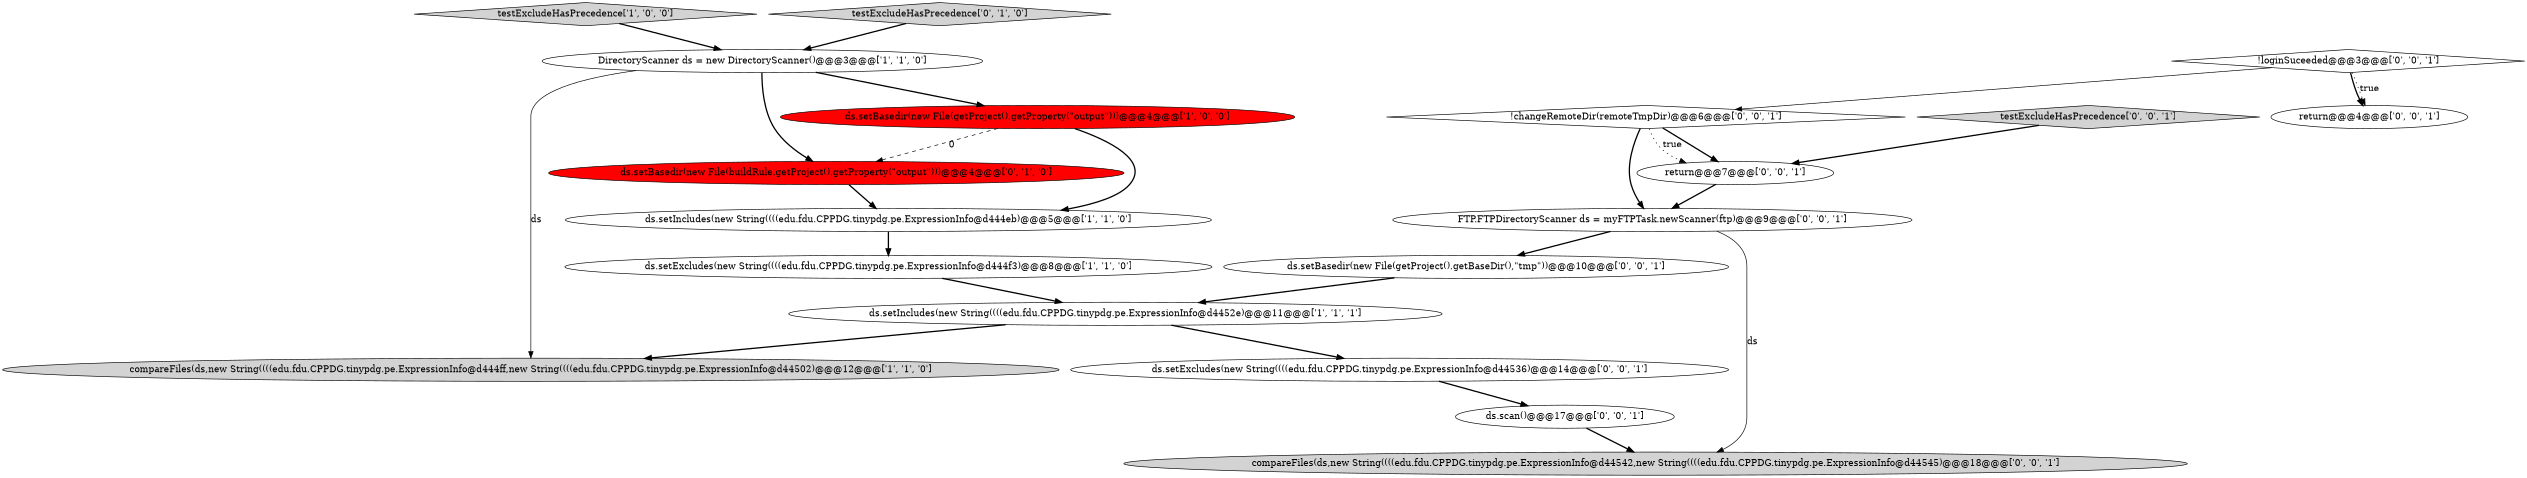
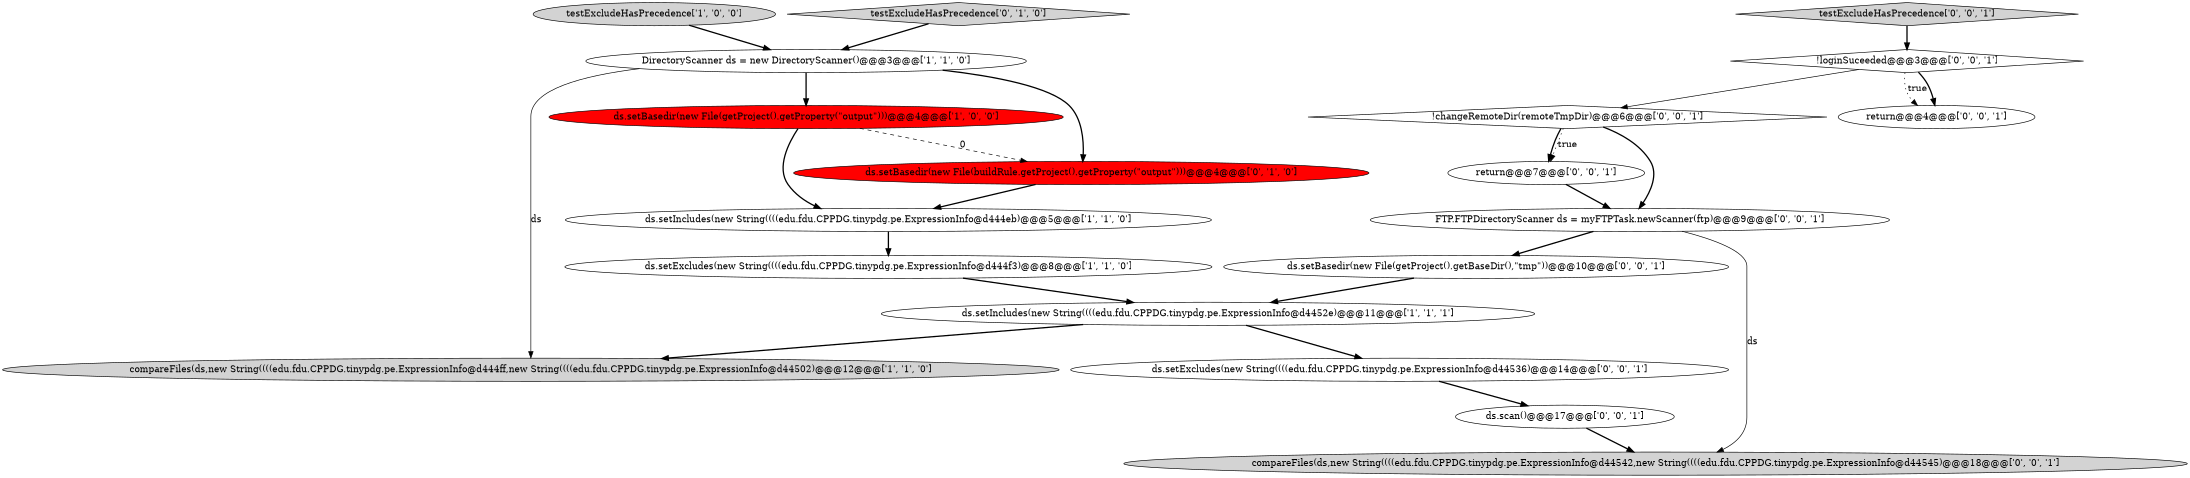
  digraph {
    node [fillcolor=white shape=ellipse style=filled]
    edge [style=bold]
-   n1 [fillcolor=lightgray label="testExcludeHasPrecedence['1', '0', '0']" shape=diamond]
+   n1 [fillcolor=lightgray label="testExcludeHasPrecedence['1', '0', '0']"]
    n2 [label="DirectoryScanner ds = new DirectoryScanner()@@@3@@@['1', '1', '0']"]
    n3 [fillcolor=red label="ds.setBasedir(new File(buildRule.getProject().getProperty(\"output\")))@@@4@@@['0', '1', '0']"]
    n4 [fillcolor=lightgray label="compareFiles(ds,new String((((edu.fdu.CPPDG.tinypdg.pe.ExpressionInfo@d444ff,new String((((edu.fdu.CPPDG.tinypdg.pe.ExpressionInfo@d44502)@@@12@@@['1', '1', '0']"]
    n5 [fillcolor=red label="ds.setBasedir(new File(getProject().getProperty(\"output\")))@@@4@@@['1', '0', '0']"]
    n6 [label="ds.setExcludes(new String((((edu.fdu.CPPDG.tinypdg.pe.ExpressionInfo@d44536)@@@14@@@['0', '0', '1']"]
    n7 [label="ds.scan()@@@17@@@['0', '0', '1']"]
    n8 [fillcolor=lightgray label="compareFiles(ds,new String((((edu.fdu.CPPDG.tinypdg.pe.ExpressionInfo@d44542,new String((((edu.fdu.CPPDG.tinypdg.pe.ExpressionInfo@d44545)@@@18@@@['0', '0', '1']"]
    n9 [label="return@@@7@@@['0', '0', '1']"]
    n10 [label="FTP.FTPDirectoryScanner ds = myFTPTask.newScanner(ftp)@@@9@@@['0', '0', '1']"]
    n11 [label="ds.setBasedir(new File(getProject().getBaseDir(),\"tmp\"))@@@10@@@['0', '0', '1']"]
    n12 [label="ds.setIncludes(new String((((edu.fdu.CPPDG.tinypdg.pe.ExpressionInfo@d444eb)@@@5@@@['1', '1', '0']"]
    n13 [label="ds.setExcludes(new String((((edu.fdu.CPPDG.tinypdg.pe.ExpressionInfo@d444f3)@@@8@@@['1', '1', '0']"]
    n14 [label="!changeRemoteDir(remoteTmpDir)@@@6@@@['0', '0', '1']" shape=diamond]
    n15 [fillcolor=lightgray label="testExcludeHasPrecedence['0', '0', '1']" shape=diamond]
    n16 [label="!loginSuceeded@@@3@@@['0', '0', '1']" shape=diamond]
    n17 [label="return@@@4@@@['0', '0', '1']"]
    n18 [fillcolor=lightgray label="testExcludeHasPrecedence['0', '1', '0']" shape=diamond]
    n19 [label="ds.setIncludes(new String((((edu.fdu.CPPDG.tinypdg.pe.ExpressionInfo@d4452e)@@@11@@@['1', '1', '1']"]
    n1 -> n2
    n2 -> n3
    n2 -> n4 [label=ds style=solid]
    n2 -> n5
    n3 -> n12
    n5 -> n3 [label=0 style=dashed]
    n5 -> n12
    n6 -> n7
    n7 -> n8
    n9 -> n10
    n10 -> n8 [label=ds style=solid]
    n10 -> n11
    n11 -> n19
    n12 -> n13
    n13 -> n19
    n14 -> n9
    n14 -> n9 [label=true style=dotted]
    n14 -> n10
-   n15 -> n9
+   n15 -> n16
    n16 -> n14 [style=solid]
    n16 -> n17 [label=true style=dotted]
    n16 -> n17
    n18 -> n2
    n19 -> n4
    n19 -> n6
  }
